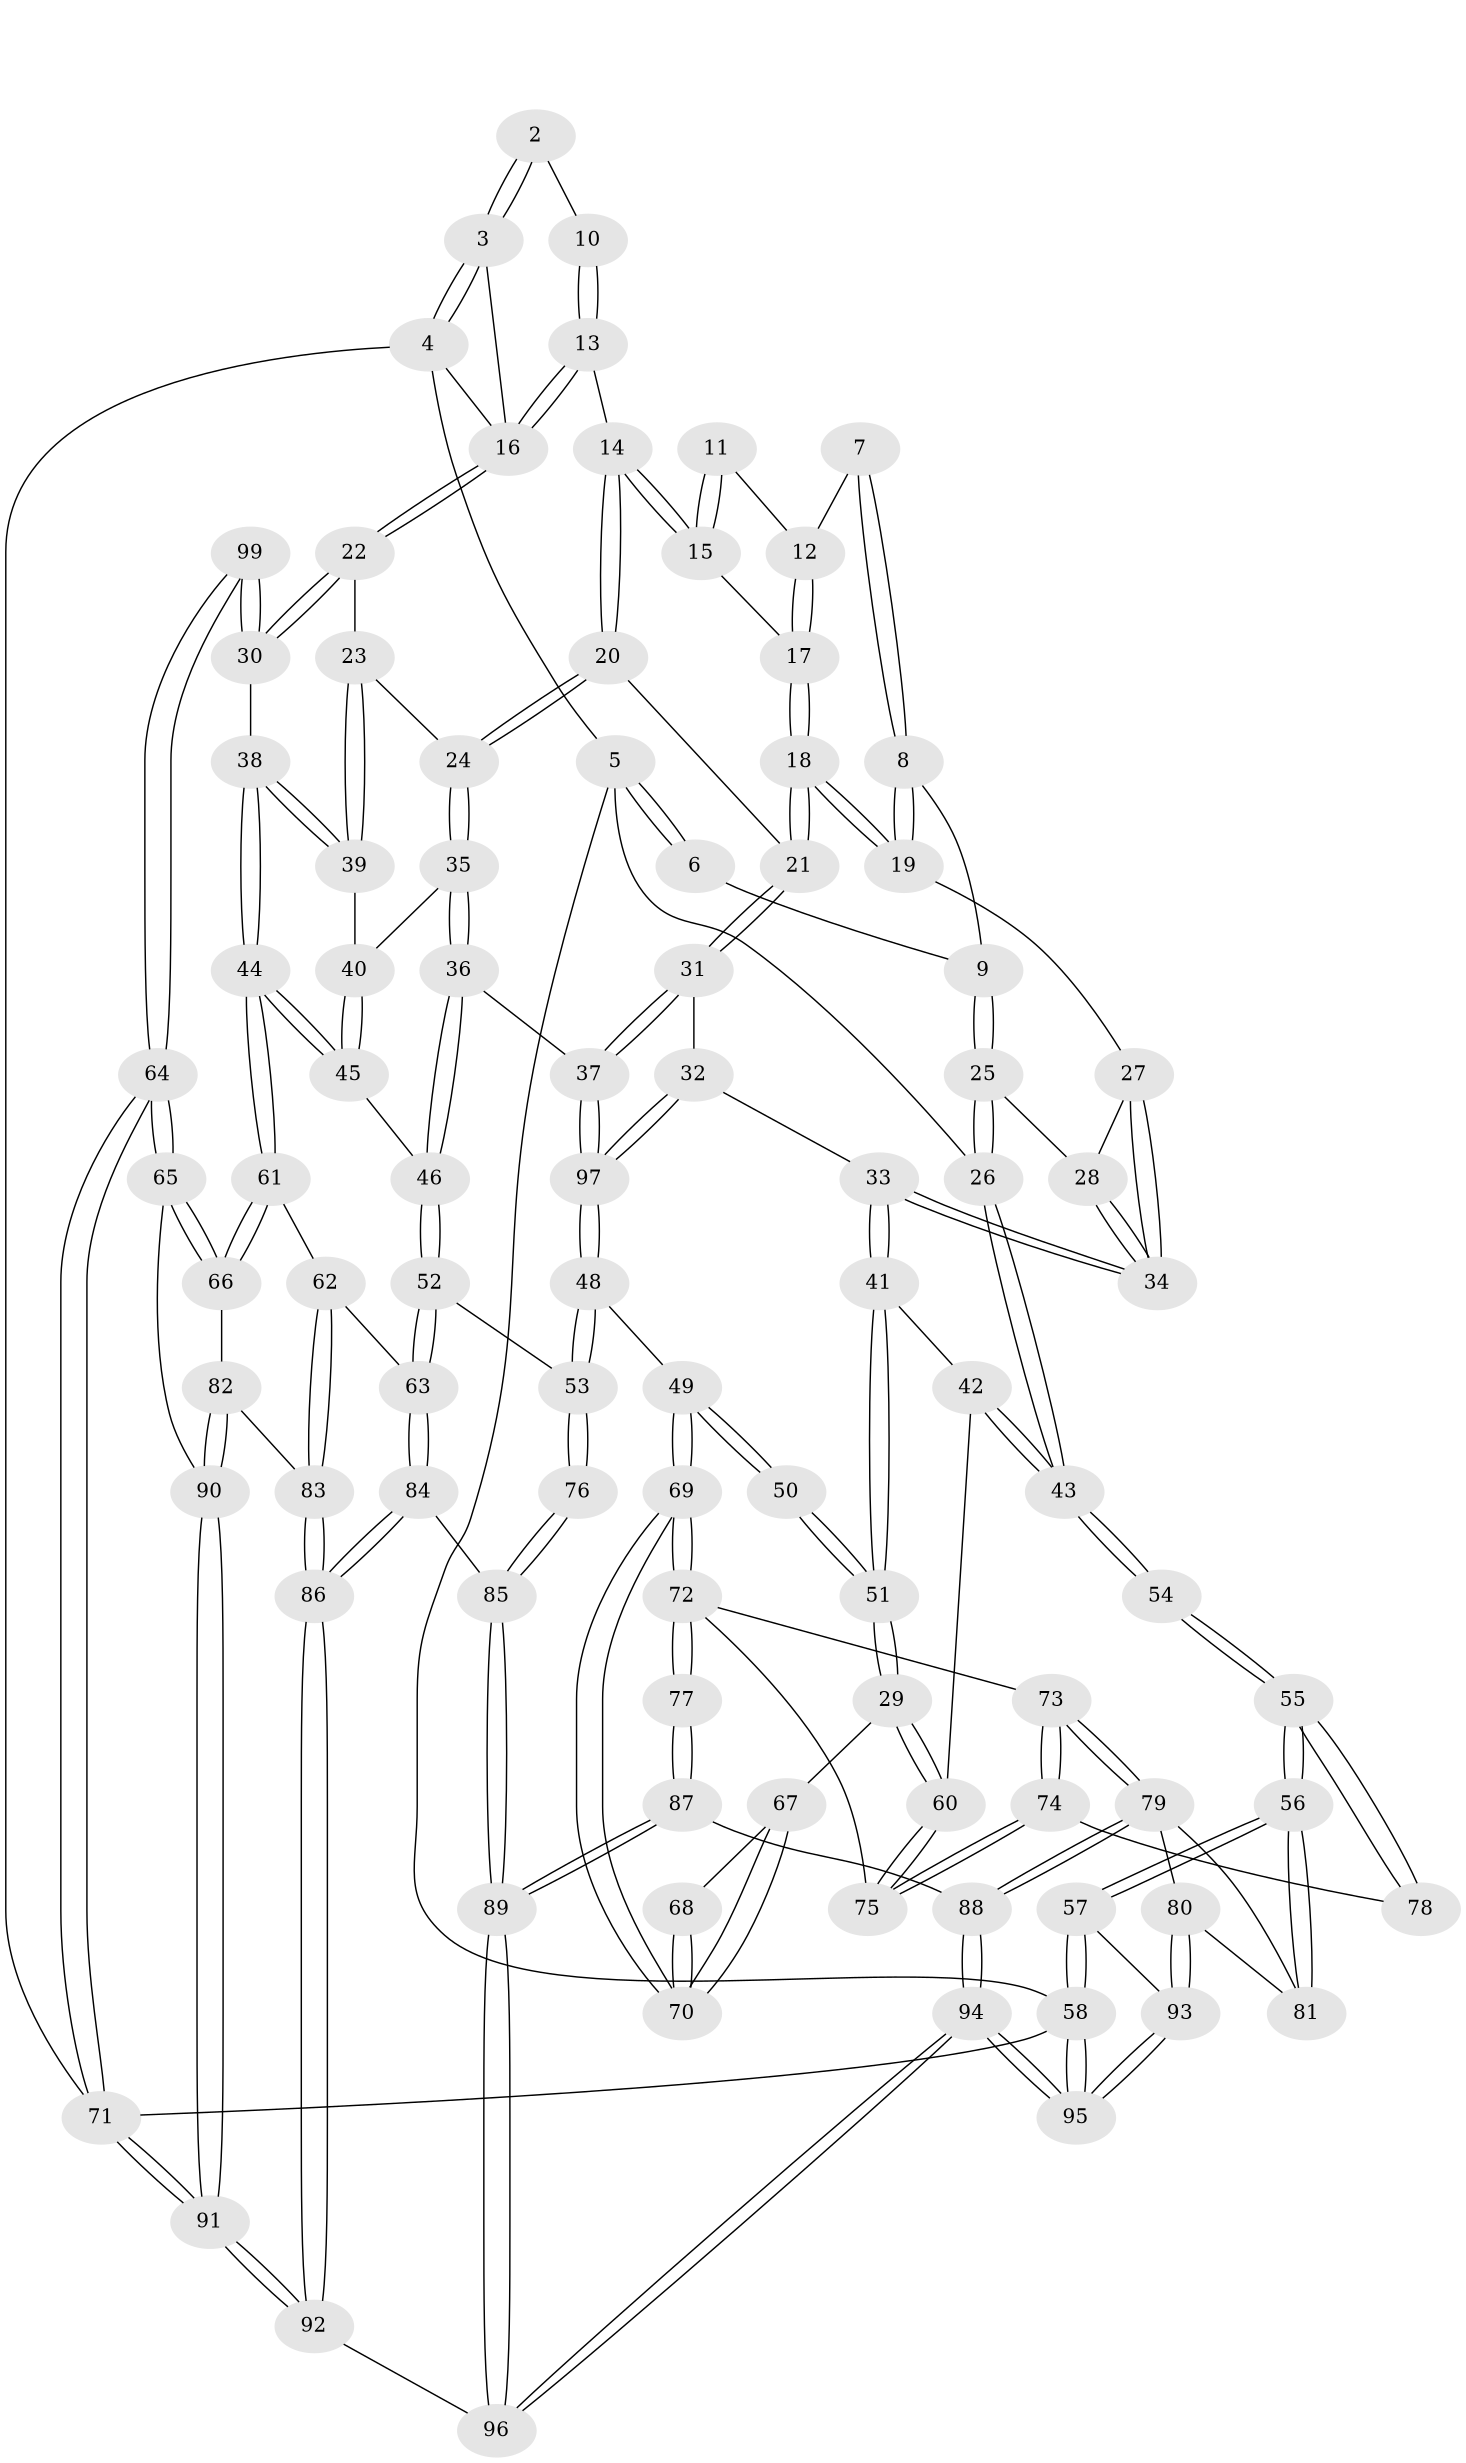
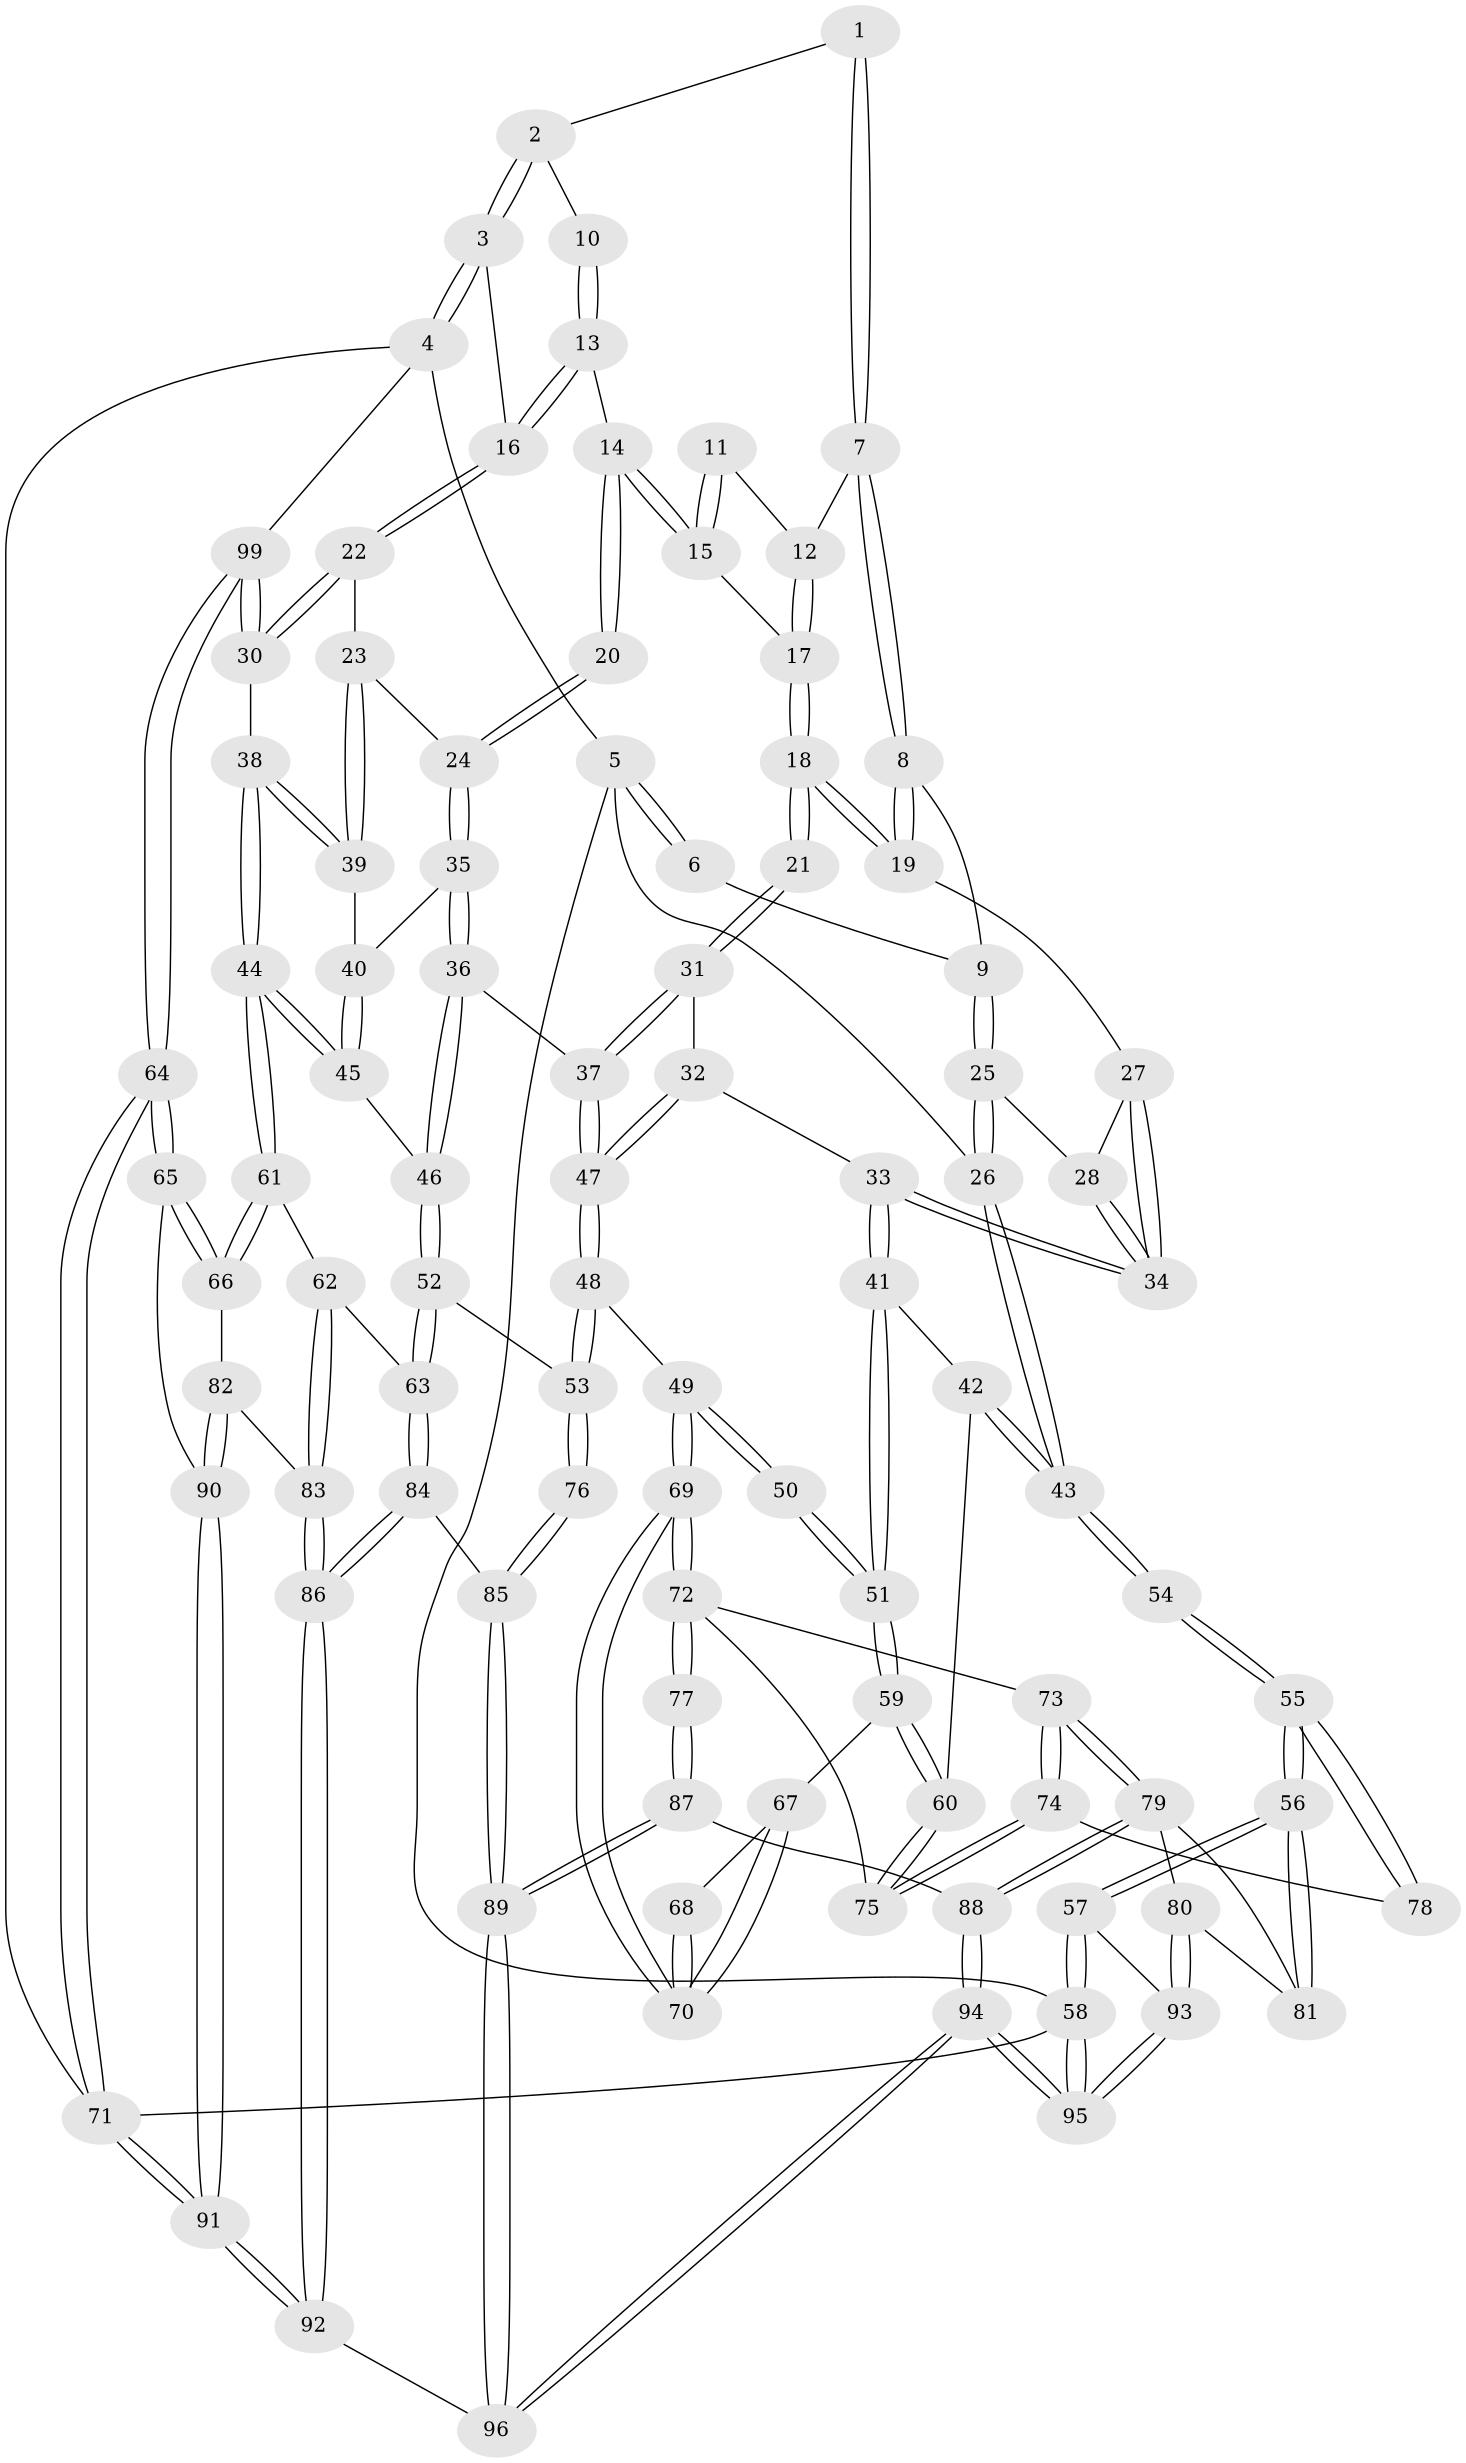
  graph {
    node [color=gray90 style=filled]
+   1
    2
    7
    3
    10
    8
    12
    4
    16
    13
    5
    n12 [label=99]
    71
    22
    6
    26
    58
    30
    64
    91
    9
    43
    95
    25
    19
    17
    27
    28
    11
    15
    14
    18
    20
    21
    24
    23
    31
    34
    35
    32
    37
    39
    38
    40
    36
    54
    65
    44
    33
-   47 [label=97]
+   47
    41
    48
    42
    51
    46
    45
    52
    61
    60
-   59 [label=29]
+   59
    75
    55
    62
    66
    53
    63
    49
    50
    69
    76
    70
    72
    67
    84
    85
    56
    78
    57
    81
    93
    68
    83
    82
    86
    90
    73
    77
    92
    74
    79
    87
    80
    88
    89
    94
    96
+   1 -- 2
+   1 -- 7
+   1 -- 7
    2 -- 3
    2 -- 3
    2 -- 10
    7 -- 8
    7 -- 8
    7 -- 12
    3 -- 4
    3 -- 4
    3 -- 16
    10 -- 13
    10 -- 13
    8 -- 9
    8 -- 19
    8 -- 19
    12 -- 17
    12 -- 17
    4 -- 5
-   4 -- 16
+   4 -- n12
    4 -- 71
    16 -- 22
    16 -- 22
    13 -- 16
    13 -- 16
    13 -- 14
    5 -- 6
    5 -- 6
    5 -- 26
    5 -- 58
    n12 -- 30
    n12 -- 30
    n12 -- 64
    n12 -- 64
    71 -- 91
    71 -- 91
    22 -- 30
    22 -- 30
    22 -- 23
    6 -- 9
    26 -- 43
    26 -- 43
    58 -- 71
    58 -- 95
    58 -- 95
    30 -- 38
    64 -- 71
    64 -- 71
    64 -- 65
    64 -- 65
    91 -- 92
    91 -- 92
    9 -- 25
    9 -- 25
    43 -- 54
    43 -- 54
    25 -- 26
    25 -- 26
    25 -- 28
    19 -- 27
    17 -- 18
    17 -- 18
    27 -- 28
    27 -- 34
    27 -- 34
    28 -- 34
    28 -- 34
    11 -- 12
    11 -- 15
    11 -- 15
    15 -- 17
    14 -- 15
    14 -- 15
    14 -- 20
    14 -- 20
    18 -- 19
    18 -- 19
    18 -- 21
    18 -- 21
-   20 -- 21
    20 -- 24
    20 -- 24
    21 -- 31
    21 -- 31
    24 -- 35
    24 -- 35
    23 -- 24
    23 -- 39
    23 -- 39
    31 -- 32
    31 -- 37
    31 -- 37
    35 -- 40
    35 -- 36
    35 -- 36
    32 -- 33
    32 -- 47
    32 -- 47
    37 -- 47
    37 -- 47
    39 -- 40
    38 -- 39
    38 -- 39
    38 -- 44
    38 -- 44
    40 -- 45
    40 -- 45
    36 -- 37
    36 -- 46
    36 -- 46
    54 -- 55
    54 -- 55
    65 -- 66
    65 -- 66
    65 -- 90
    44 -- 45
    44 -- 45
    44 -- 61
    44 -- 61
    33 -- 34
    33 -- 34
    33 -- 41
    33 -- 41
    47 -- 48
    47 -- 48
    41 -- 42
    41 -- 51
    41 -- 51
    48 -- 53
    48 -- 53
    48 -- 49
    42 -- 43
    42 -- 43
    42 -- 60
    51 -- 59
    51 -- 59
    46 -- 52
    46 -- 52
    45 -- 46
    52 -- 53
    52 -- 63
    52 -- 63
    61 -- 62
    61 -- 66
    61 -- 66
    60 -- 75
    60 -- 75
    59 -- 60
    59 -- 60
    59 -- 67
    55 -- 56
    55 -- 56
    55 -- 78
    55 -- 78
    62 -- 63
    62 -- 83
    62 -- 83
    66 -- 82
    53 -- 76
    53 -- 76
    63 -- 84
    63 -- 84
    49 -- 50
    49 -- 50
    49 -- 69
    49 -- 69
    50 -- 51
    50 -- 51
    69 -- 70
    69 -- 70
    69 -- 72
    69 -- 72
    76 -- 85
    76 -- 85
    72 -- 75
    72 -- 73
    72 -- 77
    72 -- 77
    67 -- 70
    67 -- 70
    67 -- 68
    84 -- 85
    84 -- 86
    84 -- 86
    85 -- 89
    85 -- 89
    56 -- 57
    56 -- 57
    56 -- 81
    56 -- 81
    57 -- 58
    57 -- 58
    57 -- 93
    93 -- 95
    93 -- 95
    68 -- 70
    68 -- 70
    83 -- 86
    83 -- 86
    82 -- 83
    82 -- 90
    82 -- 90
    86 -- 92
    86 -- 92
    90 -- 91
    90 -- 91
    73 -- 74
    73 -- 74
    73 -- 79
    73 -- 79
    77 -- 87
    77 -- 87
    92 -- 96
    74 -- 75
    74 -- 75
    74 -- 78
    79 -- 81
    79 -- 80
    79 -- 88
    79 -- 88
    87 -- 88
    87 -- 89
    87 -- 89
    80 -- 81
    80 -- 93
    80 -- 93
    88 -- 94
    88 -- 94
    89 -- 96
    89 -- 96
    94 -- 95
    94 -- 95
    94 -- 96
    94 -- 96
  }
